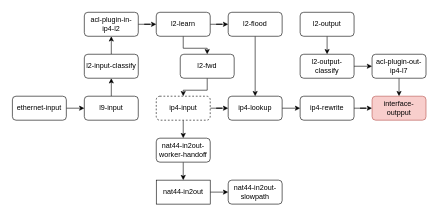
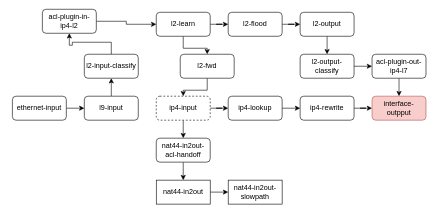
  <mxCell id="0" />
  <mxCell id="1" parent="0" />
  <mxCell id="2" style="edgeStyle=orthogonalEdgeStyle;rounded=0;orthogonalLoop=1;jettySize=auto;html=1;exitX=1;exitY=0.5;exitDx=0;exitDy=0;entryX=0;entryY=0.5;entryDx=0;entryDy=0;" edge="1" parent="1" source="3" target="5"><mxGeometry relative="1" as="geometry" /></mxCell>
  <mxCell id="3" value="ethernet-input" style="rounded=1;whiteSpace=wrap;html=1;" vertex="1" parent="1"><mxGeometry x="20" y="160" width="90" height="40" as="geometry" /></mxCell>
  <mxCell id="4" style="edgeStyle=orthogonalEdgeStyle;rounded=0;orthogonalLoop=1;jettySize=auto;html=1;exitX=0.5;exitY=0;exitDx=0;exitDy=0;entryX=0.5;entryY=1;entryDx=0;entryDy=0;" edge="1" parent="1" source="5" target="7"><mxGeometry relative="1" as="geometry" /></mxCell>
  <mxCell id="5" value="l9-input" style="rounded=1;whiteSpace=wrap;html=1;" vertex="1" parent="1"><mxGeometry x="140" y="160" width="90" height="40" as="geometry" /></mxCell>
  <mxCell id="6" style="edgeStyle=orthogonalEdgeStyle;rounded=0;orthogonalLoop=1;jettySize=auto;html=1;exitX=0.5;exitY=0;exitDx=0;exitDy=0;entryX=0.5;entryY=1;entryDx=0;entryDy=0;" edge="1" parent="1" source="7" target="9"><mxGeometry relative="1" as="geometry" /></mxCell>
  <mxCell id="7" value="l2-input-classify" style="rounded=1;whiteSpace=wrap;html=1;" vertex="1" parent="1"><mxGeometry x="140" y="90" width="90" height="40" as="geometry" /></mxCell>
  <mxCell id="8" style="edgeStyle=orthogonalEdgeStyle;rounded=0;orthogonalLoop=1;jettySize=auto;html=1;exitX=1;exitY=0.5;exitDx=0;exitDy=0;" edge="1" parent="1" source="9" target="12"><mxGeometry relative="1" as="geometry" /></mxCell>
- <mxCell id="9" value="acl-plugin-in-ip4-l2" style="rounded=1;whiteSpace=wrap;html=1;" vertex="1" parent="1"><mxGeometry x="140" y="20" width="90" height="40" as="geometry" /></mxCell>
+ <mxCell id="9" value="acl-plugin-in-ip4-l2" style="rounded=1;whiteSpace=wrap;html=1;" vertex="1" parent="1"><mxGeometry x="70" y="15" width="90" height="40" as="geometry" /></mxCell>
  <mxCell id="10" style="edgeStyle=orthogonalEdgeStyle;rounded=0;orthogonalLoop=1;jettySize=auto;html=1;exitX=1;exitY=0.5;exitDx=0;exitDy=0;" edge="1" parent="1" source="12" target="14"><mxGeometry relative="1" as="geometry" /></mxCell>
  <mxCell id="11" style="edgeStyle=orthogonalEdgeStyle;rounded=0;orthogonalLoop=1;jettySize=auto;html=1;exitX=0.5;exitY=1;exitDx=0;exitDy=0;entryX=0.5;entryY=0;entryDx=0;entryDy=0;" edge="1" parent="1" source="12" target="22"><mxGeometry relative="1" as="geometry" /></mxCell>
  <mxCell id="12" value="l2-learn" style="rounded=1;whiteSpace=wrap;html=1;" vertex="1" parent="1"><mxGeometry x="260" y="20" width="90" height="40" as="geometry" /></mxCell>
- <mxCell id="13" style="edgeStyle=orthogonalEdgeStyle;rounded=0;orthogonalLoop=1;jettySize=auto;html=1;" edge="1" parent="1" source="14" target="27"><mxGeometry relative="1" as="geometry" /></mxCell>
+ <mxCell id="13" style="edgeStyle=orthogonalEdgeStyle;rounded=0;orthogonalLoop=1;jettySize=auto;html=1;entryX=0;entryY=0.5;entryDx=0;entryDy=0;" edge="1" parent="1" source="14" target="16"><mxGeometry relative="1" as="geometry" /></mxCell>
  <mxCell id="14" value="l2-flood" style="rounded=1;whiteSpace=wrap;html=1;" vertex="1" parent="1"><mxGeometry x="380" y="20" width="90" height="40" as="geometry" /></mxCell>
  <mxCell id="15" style="edgeStyle=orthogonalEdgeStyle;rounded=0;orthogonalLoop=1;jettySize=auto;html=1;exitX=0.5;exitY=1;exitDx=0;exitDy=0;entryX=0.5;entryY=0;entryDx=0;entryDy=0;" edge="1" parent="1" source="16" target="18"><mxGeometry relative="1" as="geometry" /></mxCell>
  <mxCell id="16" value="l2-output" style="rounded=1;whiteSpace=wrap;html=1;" vertex="1" parent="1"><mxGeometry x="500" y="20" width="90" height="40" as="geometry" /></mxCell>
  <mxCell id="17" style="edgeStyle=orthogonalEdgeStyle;rounded=0;orthogonalLoop=1;jettySize=auto;html=1;exitX=1;exitY=0.5;exitDx=0;exitDy=0;entryX=0;entryY=0.5;entryDx=0;entryDy=0;" edge="1" parent="1" source="18" target="20"><mxGeometry relative="1" as="geometry" /></mxCell>
  <mxCell id="18" value="l2-output-classify" style="rounded=1;whiteSpace=wrap;html=1;" vertex="1" parent="1"><mxGeometry x="500" y="90" width="90" height="40" as="geometry" /></mxCell>
  <mxCell id="19" style="edgeStyle=orthogonalEdgeStyle;rounded=0;orthogonalLoop=1;jettySize=auto;html=1;exitX=0.5;exitY=1;exitDx=0;exitDy=0;entryX=0.5;entryY=0;entryDx=0;entryDy=0;" edge="1" parent="1" source="20" target="30"><mxGeometry relative="1" as="geometry" /></mxCell>
  <mxCell id="20" value="acl-plugin-out-ip4-l7" style="rounded=1;whiteSpace=wrap;html=1;" vertex="1" parent="1"><mxGeometry x="620" y="90" width="90" height="40" as="geometry" /></mxCell>
  <mxCell id="21" style="edgeStyle=orthogonalEdgeStyle;rounded=0;orthogonalLoop=1;jettySize=auto;html=1;exitX=0.5;exitY=1;exitDx=0;exitDy=0;entryX=0.5;entryY=0;entryDx=0;entryDy=0;" edge="1" parent="1" source="22" target="25"><mxGeometry relative="1" as="geometry" /></mxCell>
  <mxCell id="22" value="l2-fwd" style="rounded=1;whiteSpace=wrap;html=1;" vertex="1" parent="1"><mxGeometry x="300" y="90" width="90" height="40" as="geometry" /></mxCell>
  <mxCell id="23" style="edgeStyle=orthogonalEdgeStyle;rounded=0;orthogonalLoop=1;jettySize=auto;html=1;exitX=1;exitY=0.5;exitDx=0;exitDy=0;" edge="1" parent="1" source="25" target="27"><mxGeometry relative="1" as="geometry" /></mxCell>
  <mxCell id="24" style="edgeStyle=orthogonalEdgeStyle;rounded=0;orthogonalLoop=1;jettySize=auto;html=1;exitX=0.5;exitY=1;exitDx=0;exitDy=0;entryX=0.5;entryY=0;entryDx=0;entryDy=0;" edge="1" parent="1" source="25" target="32"><mxGeometry relative="1" as="geometry" /></mxCell>
  <mxCell id="25" value="ip4-input" style="rounded=1;whiteSpace=wrap;html=1;dashed=1;" vertex="1" parent="1"><mxGeometry x="260" y="160" width="90" height="40" as="geometry" /></mxCell>
  <mxCell id="26" style="edgeStyle=orthogonalEdgeStyle;rounded=0;orthogonalLoop=1;jettySize=auto;html=1;exitX=1;exitY=0.5;exitDx=0;exitDy=0;entryX=0;entryY=0.5;entryDx=0;entryDy=0;" edge="1" parent="1" source="27" target="29"><mxGeometry relative="1" as="geometry" /></mxCell>
  <mxCell id="27" value="ip4-lookup" style="rounded=1;whiteSpace=wrap;html=1;" vertex="1" parent="1"><mxGeometry x="380" y="160" width="90" height="40" as="geometry" /></mxCell>
  <mxCell id="28" style="edgeStyle=orthogonalEdgeStyle;rounded=0;orthogonalLoop=1;jettySize=auto;html=1;exitX=1;exitY=0.5;exitDx=0;exitDy=0;" edge="1" parent="1" source="29" target="30"><mxGeometry relative="1" as="geometry" /></mxCell>
  <mxCell id="29" value="ip4-rewrite" style="rounded=1;whiteSpace=wrap;html=1;" vertex="1" parent="1"><mxGeometry x="500" y="160" width="90" height="40" as="geometry" /></mxCell>
  <mxCell id="30" value="interface-outpput" style="rounded=1;whiteSpace=wrap;html=1;fillColor=#f8cecc;strokeColor=#b85450;" vertex="1" parent="1"><mxGeometry x="620" y="160" width="90" height="40" as="geometry" /></mxCell>
  <mxCell id="31" style="edgeStyle=orthogonalEdgeStyle;rounded=0;orthogonalLoop=1;jettySize=auto;html=1;exitX=0.5;exitY=1;exitDx=0;exitDy=0;entryX=0.5;entryY=0;entryDx=0;entryDy=0;" edge="1" parent="1" source="32" target="34"><mxGeometry relative="1" as="geometry" /></mxCell>
- <mxCell id="32" value="nat44-in2out-worker-handoff" style="rounded=1;whiteSpace=wrap;html=1;" vertex="1" parent="1"><mxGeometry x="260" y="230" width="90" height="40" as="geometry" /></mxCell>
+ <mxCell id="32" value="nat44-in2out-acl-handoff" style="rounded=1;whiteSpace=wrap;html=1;" vertex="1" parent="1"><mxGeometry x="260" y="230" width="90" height="40" as="geometry" /></mxCell>
  <mxCell id="33" style="edgeStyle=orthogonalEdgeStyle;rounded=0;orthogonalLoop=1;jettySize=auto;html=1;exitX=1;exitY=0.5;exitDx=0;exitDy=0;entryX=0;entryY=0.5;entryDx=0;entryDy=0;" edge="1" parent="1" source="34" target="35"><mxGeometry relative="1" as="geometry" /></mxCell>
  <mxCell id="34" value="nat44-in2out" style="whiteSpace=wrap;html=1;rounded=0;" vertex="1" parent="1"><mxGeometry x="260" y="300" width="90" height="40" as="geometry" /></mxCell>
- <mxCell id="35" value="nat44-in2out-slowpath" style="rounded=1;whiteSpace=wrap;html=1;" vertex="1" parent="1"><mxGeometry x="380" y="300" width="90" height="40" as="geometry" /></mxCell>
+ <mxCell id="35" value="nat44-in2out-slowpath" style="whiteSpace=wrap;html=1;rounded=0;" vertex="1" parent="1"><mxGeometry x="380" y="300" width="90" height="40" as="geometry" /></mxCell>
